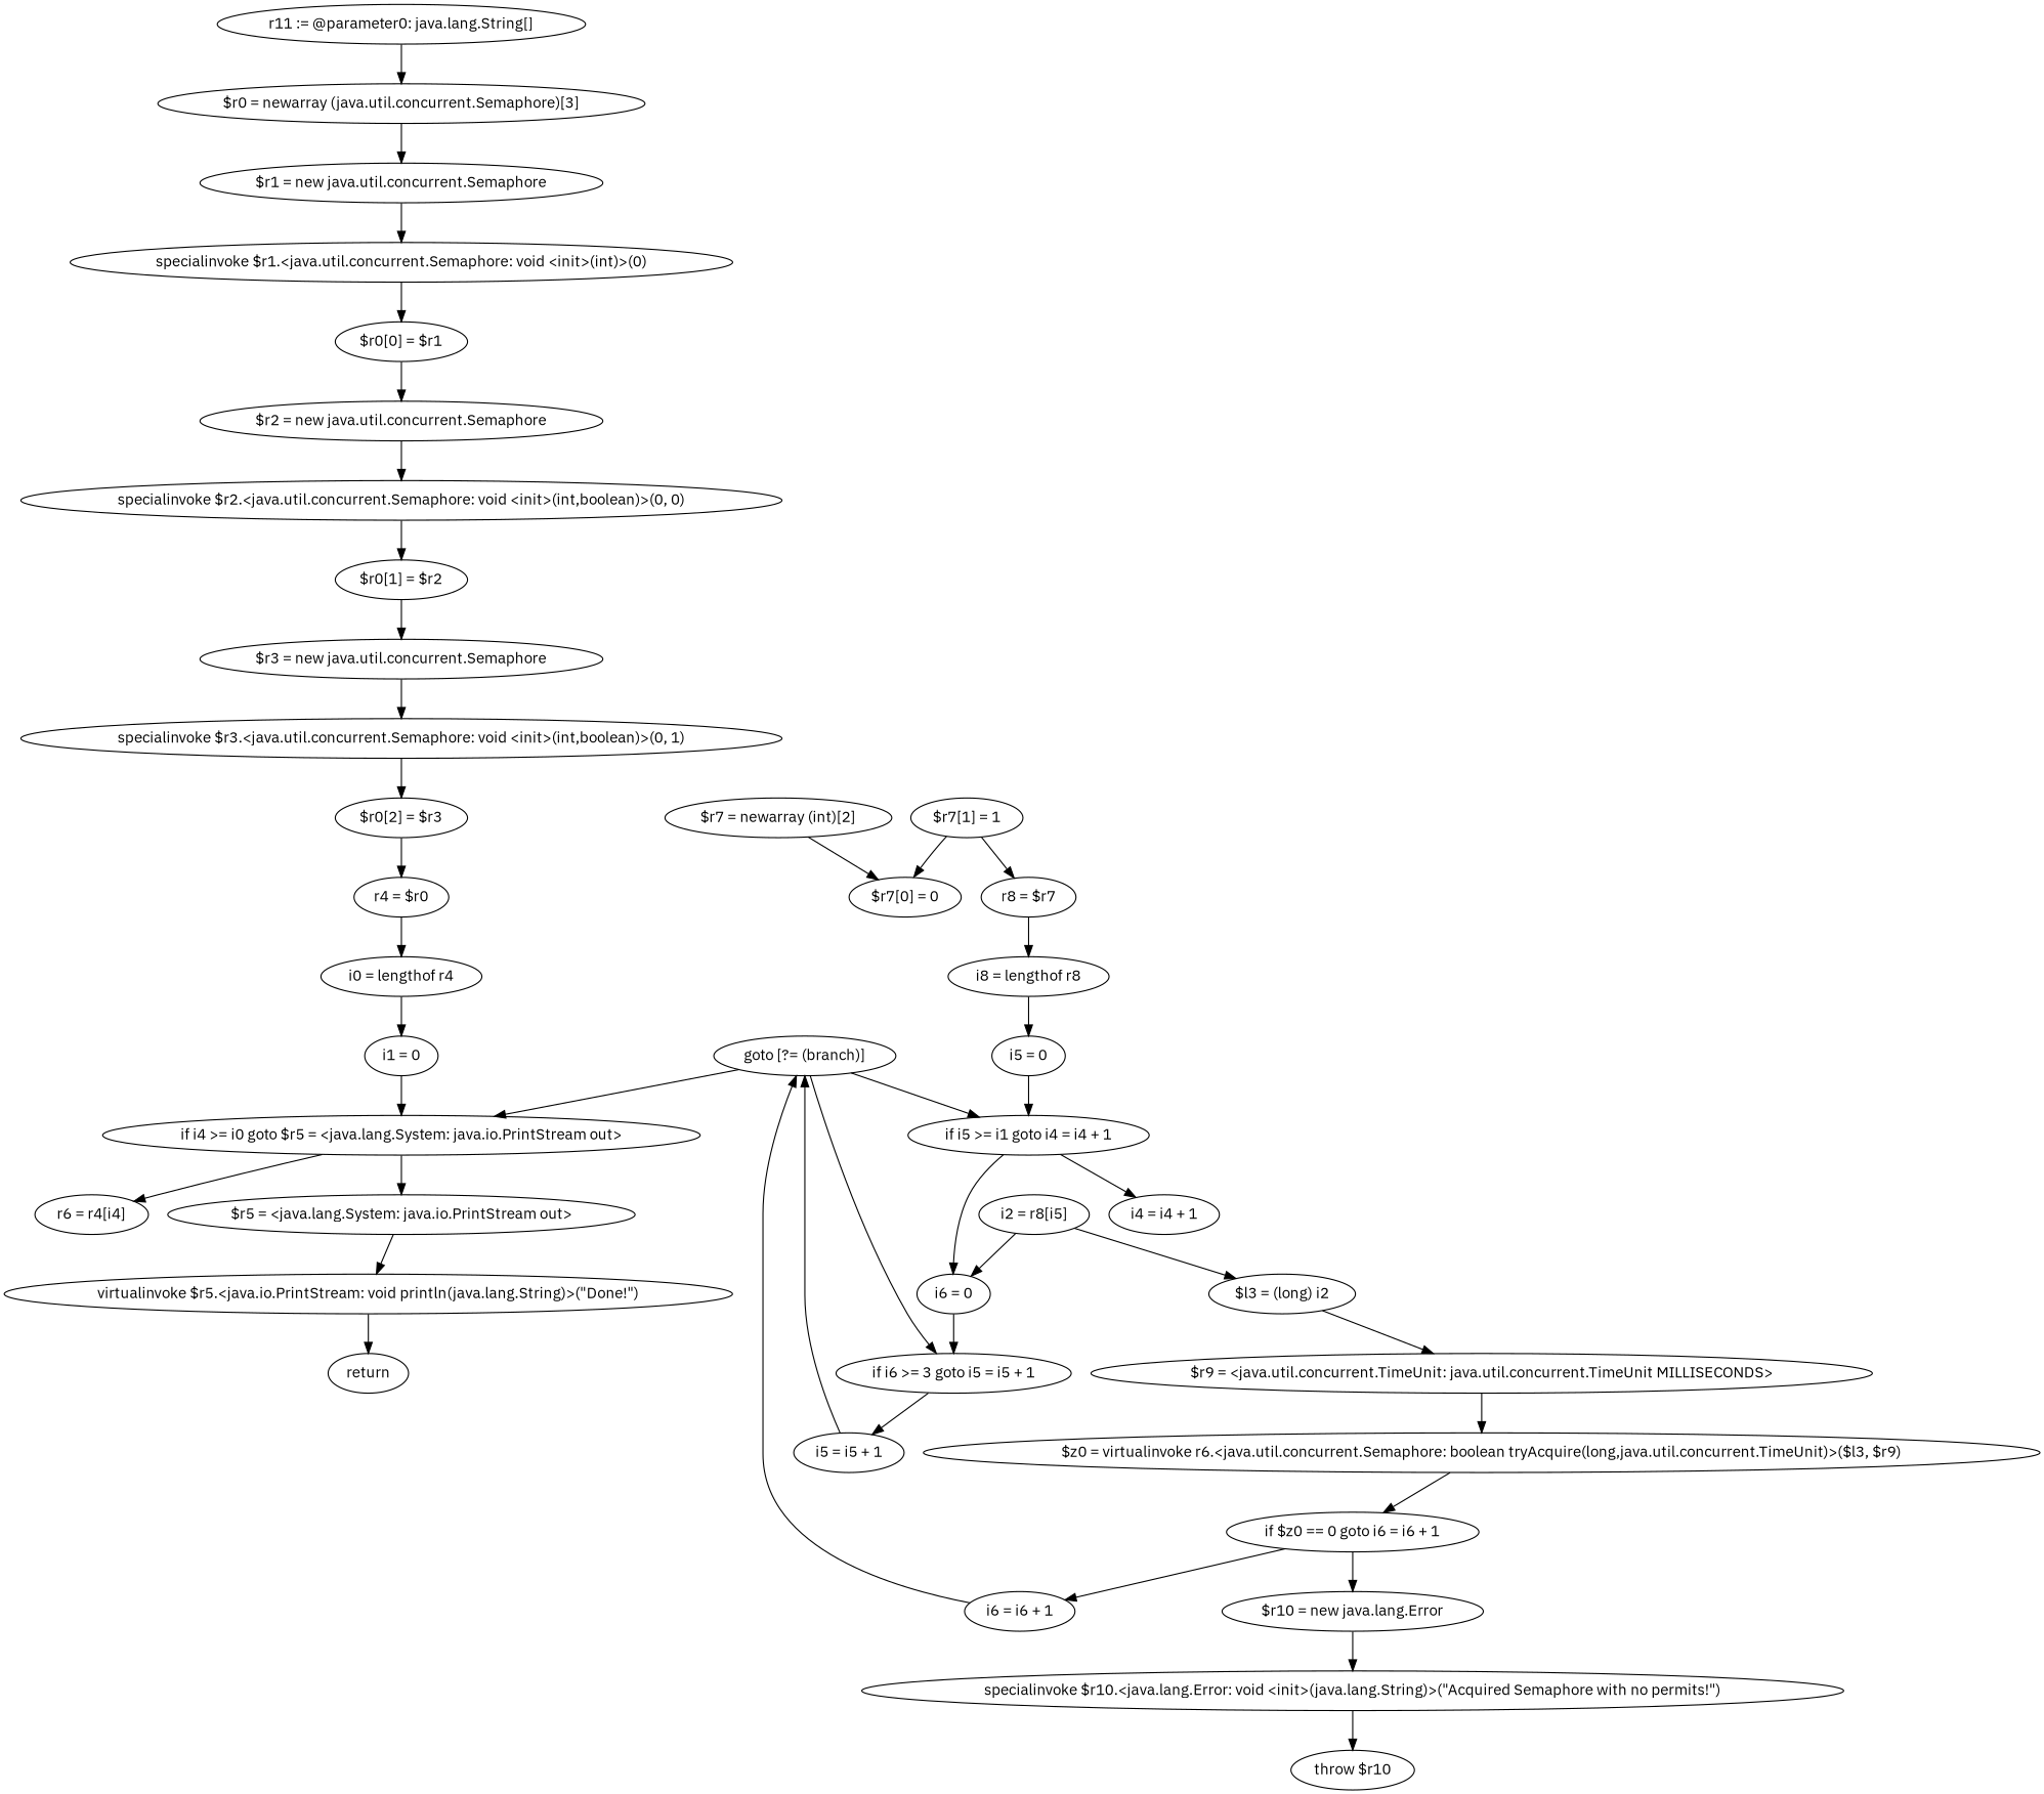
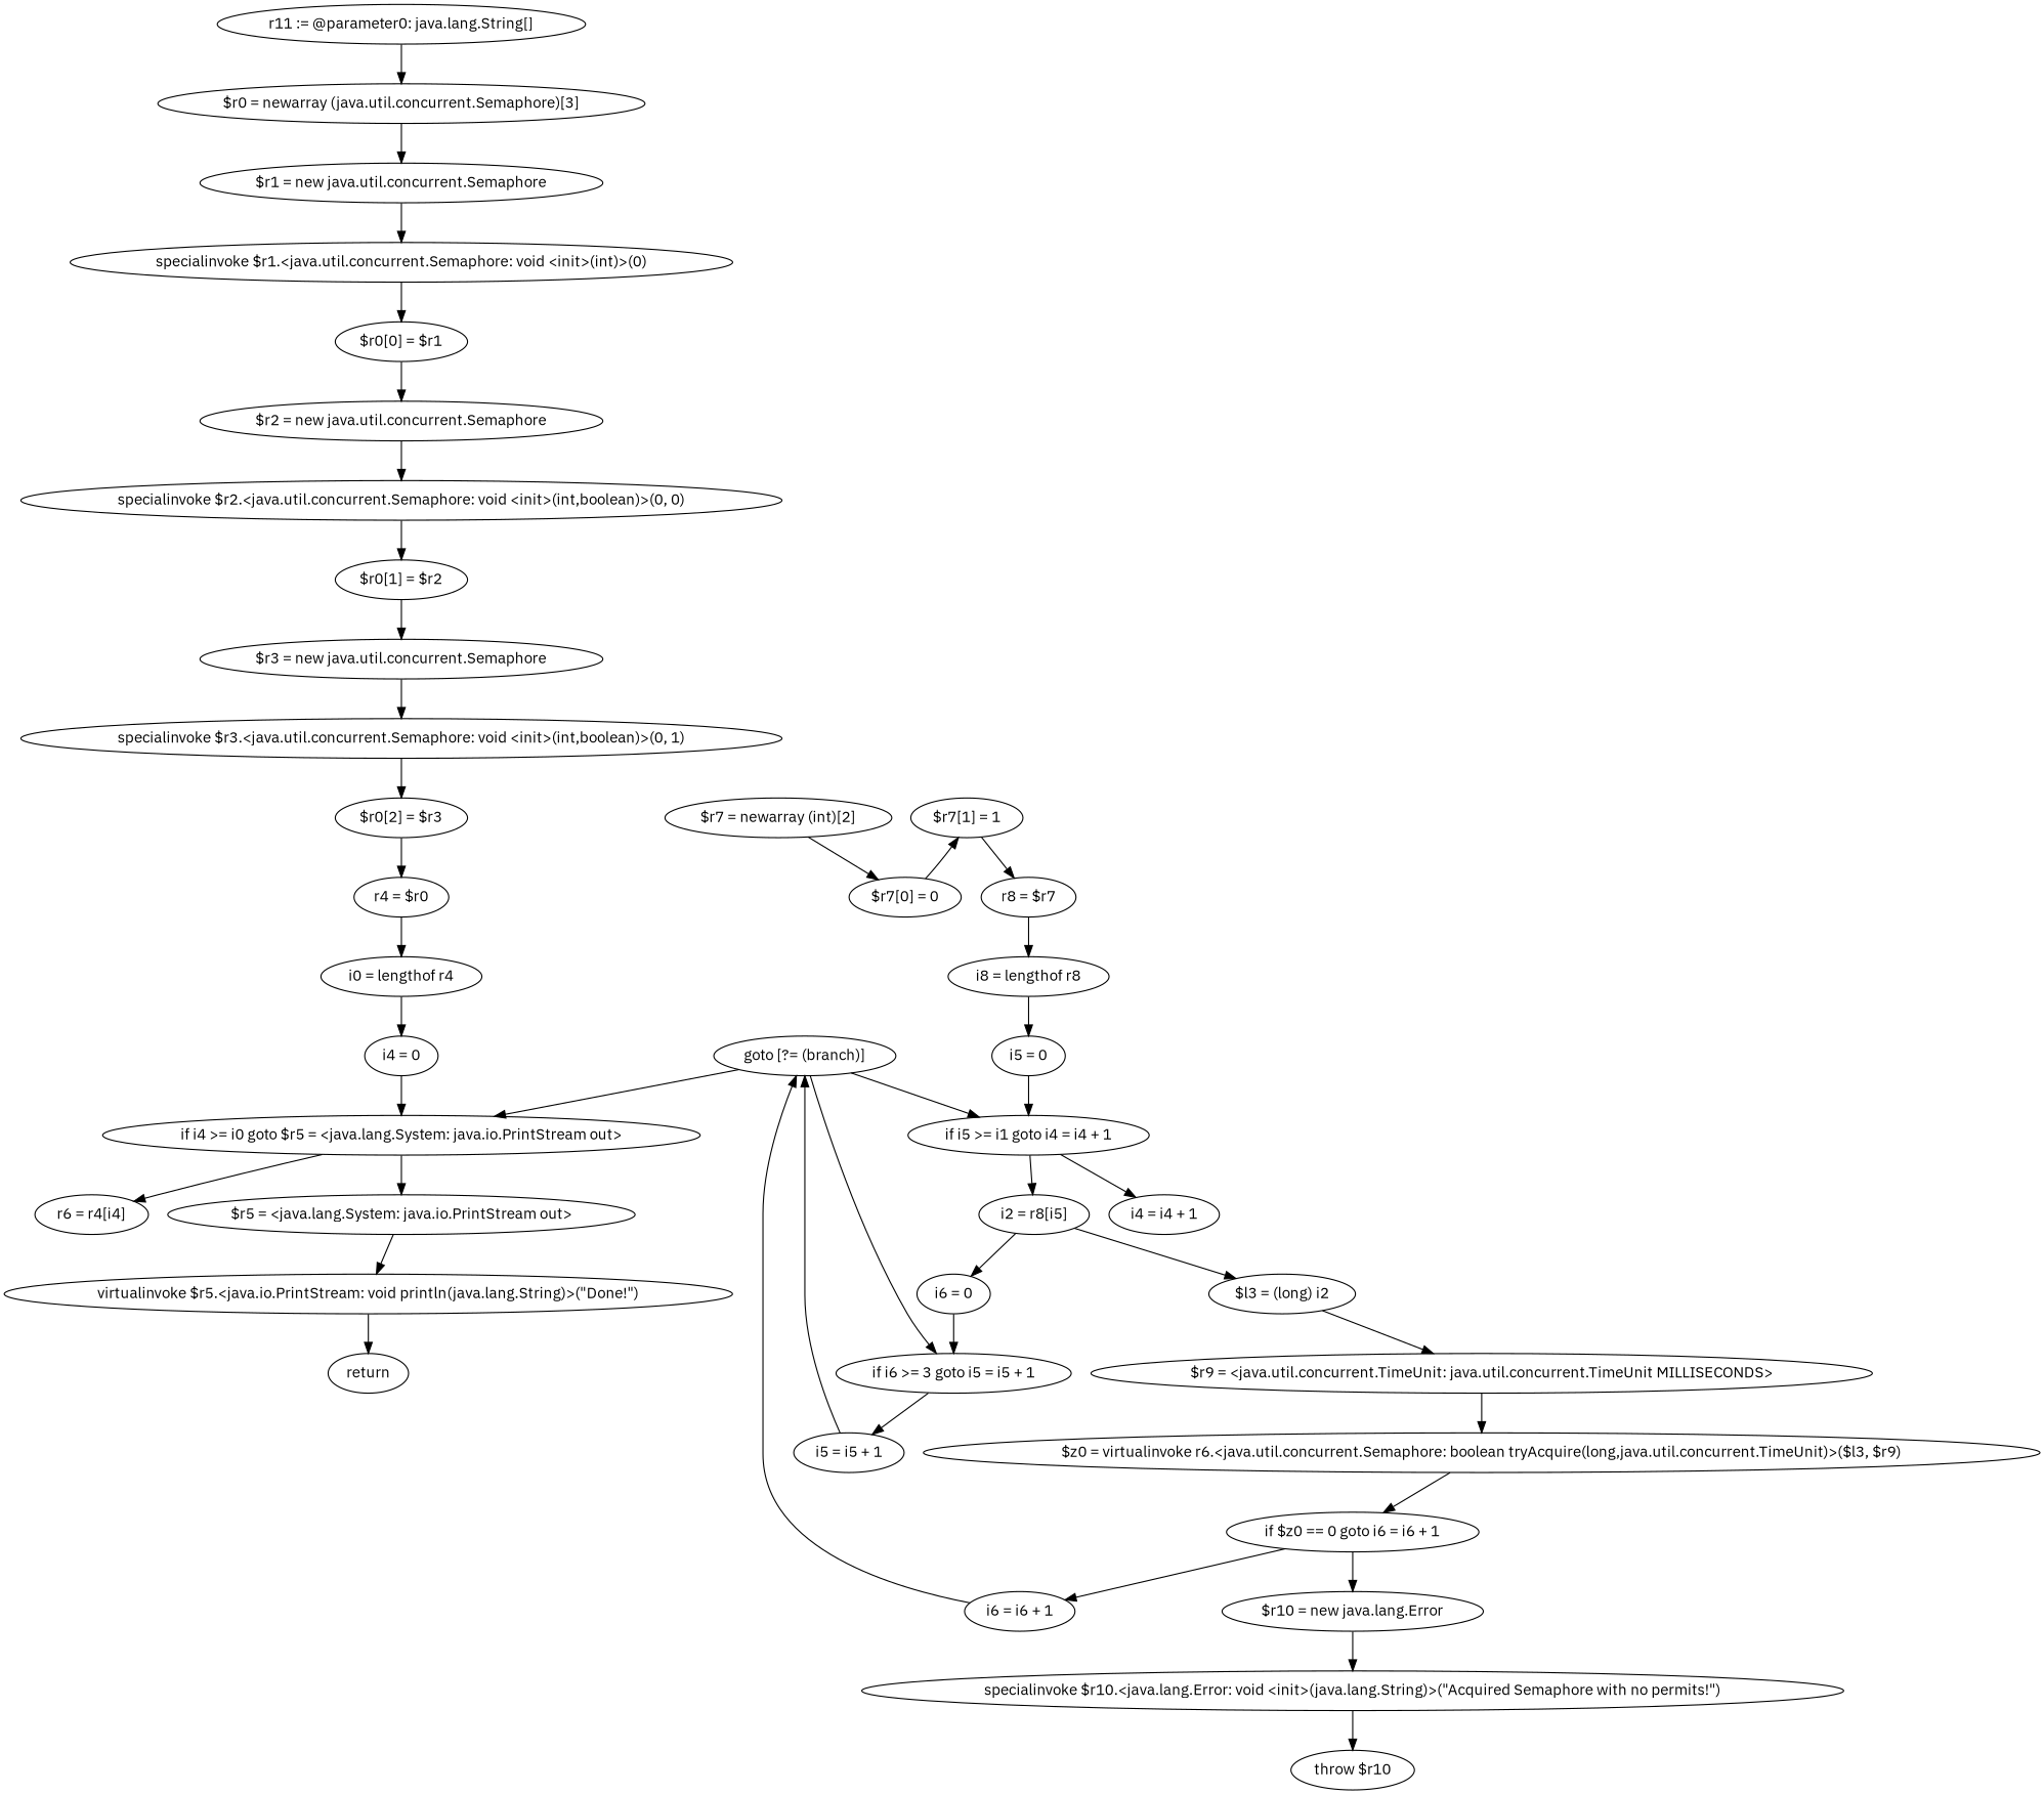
  digraph {
    fontname="IBM Plex Sans"
    node [fontname="IBM Plex Sans"]
    edge [fontname="IBM Plex Sans"]
    "r11 := @parameter0: java.lang.String[]"
    "$r0 = newarray (java.util.concurrent.Semaphore)[3]"
    "$r1 = new java.util.concurrent.Semaphore"
    "specialinvoke $r1.<java.util.concurrent.Semaphore: void <init>(int)>(0)"
    "$r0[0] = $r1"
    "$r2 = new java.util.concurrent.Semaphore"
    "specialinvoke $r2.<java.util.concurrent.Semaphore: void <init>(int,boolean)>(0, 0)"
    "$r0[1] = $r2"
    "$r3 = new java.util.concurrent.Semaphore"
    "specialinvoke $r3.<java.util.concurrent.Semaphore: void <init>(int,boolean)>(0, 1)"
    "$r0[2] = $r3"
    "r4 = $r0"
    "i0 = lengthof r4"
-   "i4 = 0" [label="i1 = 0"]
+   "i4 = 0"
    "if i4 >= i0 goto $r5 = <java.lang.System: java.io.PrintStream out>"
    "r6 = r4[i4]"
    "$r5 = <java.lang.System: java.io.PrintStream out>"
    "virtualinvoke $r5.<java.io.PrintStream: void println(java.lang.String)>(\"Done!\")"
    "$r7 = newarray (int)[2]"
    "$r7[0] = 0"
    "$r7[1] = 1"
    "r8 = $r7"
    n23 [label="i8 = lengthof r8"]
    "i5 = 0"
    "if i5 >= i1 goto i4 = i4 + 1"
    "i2 = r8[i5]"
    "i4 = i4 + 1"
    "i6 = 0"
    "$l3 = (long) i2"
    "if i6 >= 3 goto i5 = i5 + 1"
    "i5 = i5 + 1"
    "$r9 = <java.util.concurrent.TimeUnit: java.util.concurrent.TimeUnit MILLISECONDS>"
    "goto [?= (branch)]"
    "$z0 = virtualinvoke r6.<java.util.concurrent.Semaphore: boolean tryAcquire(long,java.util.concurrent.TimeUnit)>($l3, $r9)"
    "if $z0 == 0 goto i6 = i6 + 1"
    "$r10 = new java.lang.Error"
    "i6 = i6 + 1"
    "specialinvoke $r10.<java.lang.Error: void <init>(java.lang.String)>(\"Acquired Semaphore with no permits!\")"
    "throw $r10"
    return
    "r11 := @parameter0: java.lang.String[]" -> "$r0 = newarray (java.util.concurrent.Semaphore)[3]"
    "$r0 = newarray (java.util.concurrent.Semaphore)[3]" -> "$r1 = new java.util.concurrent.Semaphore"
    "$r1 = new java.util.concurrent.Semaphore" -> "specialinvoke $r1.<java.util.concurrent.Semaphore: void <init>(int)>(0)"
    "specialinvoke $r1.<java.util.concurrent.Semaphore: void <init>(int)>(0)" -> "$r0[0] = $r1"
    "$r0[0] = $r1" -> "$r2 = new java.util.concurrent.Semaphore"
    "$r2 = new java.util.concurrent.Semaphore" -> "specialinvoke $r2.<java.util.concurrent.Semaphore: void <init>(int,boolean)>(0, 0)"
    "specialinvoke $r2.<java.util.concurrent.Semaphore: void <init>(int,boolean)>(0, 0)" -> "$r0[1] = $r2"
    "$r0[1] = $r2" -> "$r3 = new java.util.concurrent.Semaphore"
    "$r3 = new java.util.concurrent.Semaphore" -> "specialinvoke $r3.<java.util.concurrent.Semaphore: void <init>(int,boolean)>(0, 1)"
    "specialinvoke $r3.<java.util.concurrent.Semaphore: void <init>(int,boolean)>(0, 1)" -> "$r0[2] = $r3"
    "$r0[2] = $r3" -> "r4 = $r0"
    "r4 = $r0" -> "i0 = lengthof r4"
    "i0 = lengthof r4" -> "i4 = 0"
    "i4 = 0" -> "if i4 >= i0 goto $r5 = <java.lang.System: java.io.PrintStream out>"
    "if i4 >= i0 goto $r5 = <java.lang.System: java.io.PrintStream out>" -> "r6 = r4[i4]"
    "if i4 >= i0 goto $r5 = <java.lang.System: java.io.PrintStream out>" -> "$r5 = <java.lang.System: java.io.PrintStream out>"
    "$r5 = <java.lang.System: java.io.PrintStream out>" -> "virtualinvoke $r5.<java.io.PrintStream: void println(java.lang.String)>(\"Done!\")"
    "virtualinvoke $r5.<java.io.PrintStream: void println(java.lang.String)>(\"Done!\")" -> return
    "$r7 = newarray (int)[2]" -> "$r7[0] = 0"
-   "$r7[1] = 1" -> "$r7[0] = 0"
+   "$r7[0] = 0" -> "$r7[1] = 1"
    "$r7[1] = 1" -> "r8 = $r7"
    "r8 = $r7" -> n23
    n23 -> "i5 = 0"
    "i5 = 0" -> "if i5 >= i1 goto i4 = i4 + 1"
-   "if i5 >= i1 goto i4 = i4 + 1" -> "i6 = 0"
+   "if i5 >= i1 goto i4 = i4 + 1" -> "i2 = r8[i5]"
    "if i5 >= i1 goto i4 = i4 + 1" -> "i4 = i4 + 1"
    "i2 = r8[i5]" -> "i6 = 0"
    "i2 = r8[i5]" -> "$l3 = (long) i2"
    "i6 = 0" -> "if i6 >= 3 goto i5 = i5 + 1"
    "$l3 = (long) i2" -> "$r9 = <java.util.concurrent.TimeUnit: java.util.concurrent.TimeUnit MILLISECONDS>"
    "if i6 >= 3 goto i5 = i5 + 1" -> "i5 = i5 + 1"
    "i5 = i5 + 1" -> "goto [?= (branch)]"
    "$r9 = <java.util.concurrent.TimeUnit: java.util.concurrent.TimeUnit MILLISECONDS>" -> "$z0 = virtualinvoke r6.<java.util.concurrent.Semaphore: boolean tryAcquire(long,java.util.concurrent.TimeUnit)>($l3, $r9)"
    "goto [?= (branch)]" -> "if i4 >= i0 goto $r5 = <java.lang.System: java.io.PrintStream out>"
    "goto [?= (branch)]" -> "if i5 >= i1 goto i4 = i4 + 1"
    "goto [?= (branch)]" -> "if i6 >= 3 goto i5 = i5 + 1"
    "$z0 = virtualinvoke r6.<java.util.concurrent.Semaphore: boolean tryAcquire(long,java.util.concurrent.TimeUnit)>($l3, $r9)" -> "if $z0 == 0 goto i6 = i6 + 1"
    "if $z0 == 0 goto i6 = i6 + 1" -> "$r10 = new java.lang.Error"
    "if $z0 == 0 goto i6 = i6 + 1" -> "i6 = i6 + 1"
    "$r10 = new java.lang.Error" -> "specialinvoke $r10.<java.lang.Error: void <init>(java.lang.String)>(\"Acquired Semaphore with no permits!\")"
    "i6 = i6 + 1" -> "goto [?= (branch)]"
    "specialinvoke $r10.<java.lang.Error: void <init>(java.lang.String)>(\"Acquired Semaphore with no permits!\")" -> "throw $r10"
  }
